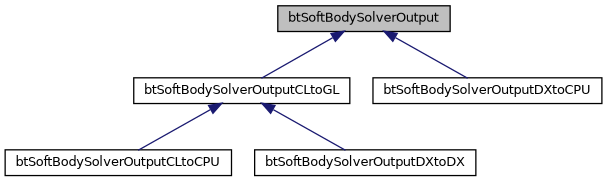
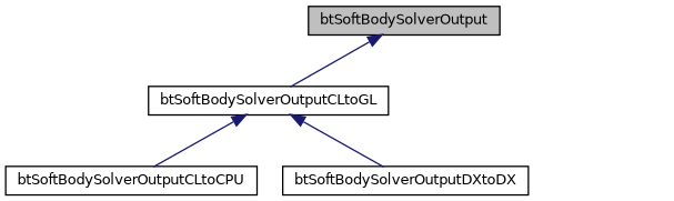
  digraph {
    rankdir=TB
    node [color=black fillcolor=white fontname=Helvetica fontsize=10 shape=record style=filled]
    edge [color=midnightblue dir=back fontname=Helvetica fontsize=10 labelfontname=Helvetica labelfontsize=10 style=solid]
    n1 [fillcolor=grey75 fontcolor=black height=0.2 label=btSoftBodySolverOutput width=0.4]
    n2 [height=0.2 label=btSoftBodySolverOutputCLtoGL width=0.4]
-   n3 [height=0.2 label=btSoftBodySolverOutputDXtoCPU width=0.4]
    n4 [height=0.2 label=btSoftBodySolverOutputCLtoCPU width=0.4]
    n5 [height=0.2 label=btSoftBodySolverOutputDXtoDX width=0.4]
    n1 -> n2
-   n1 -> n3
    n2 -> n4
    n2 -> n5
  }
